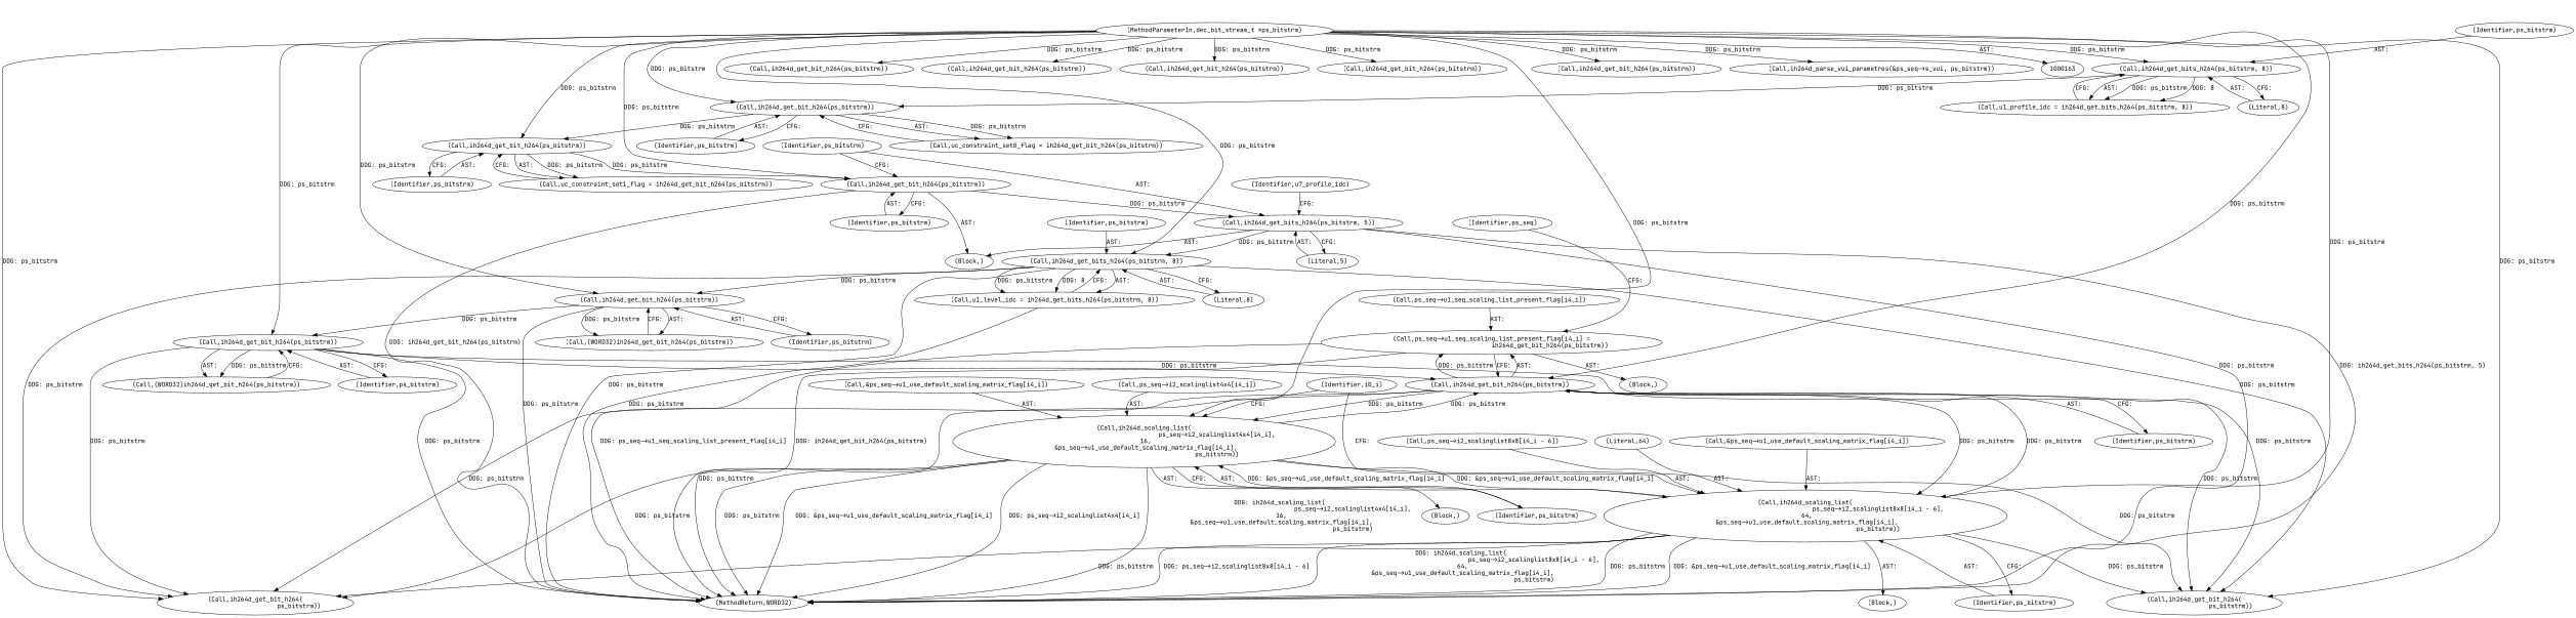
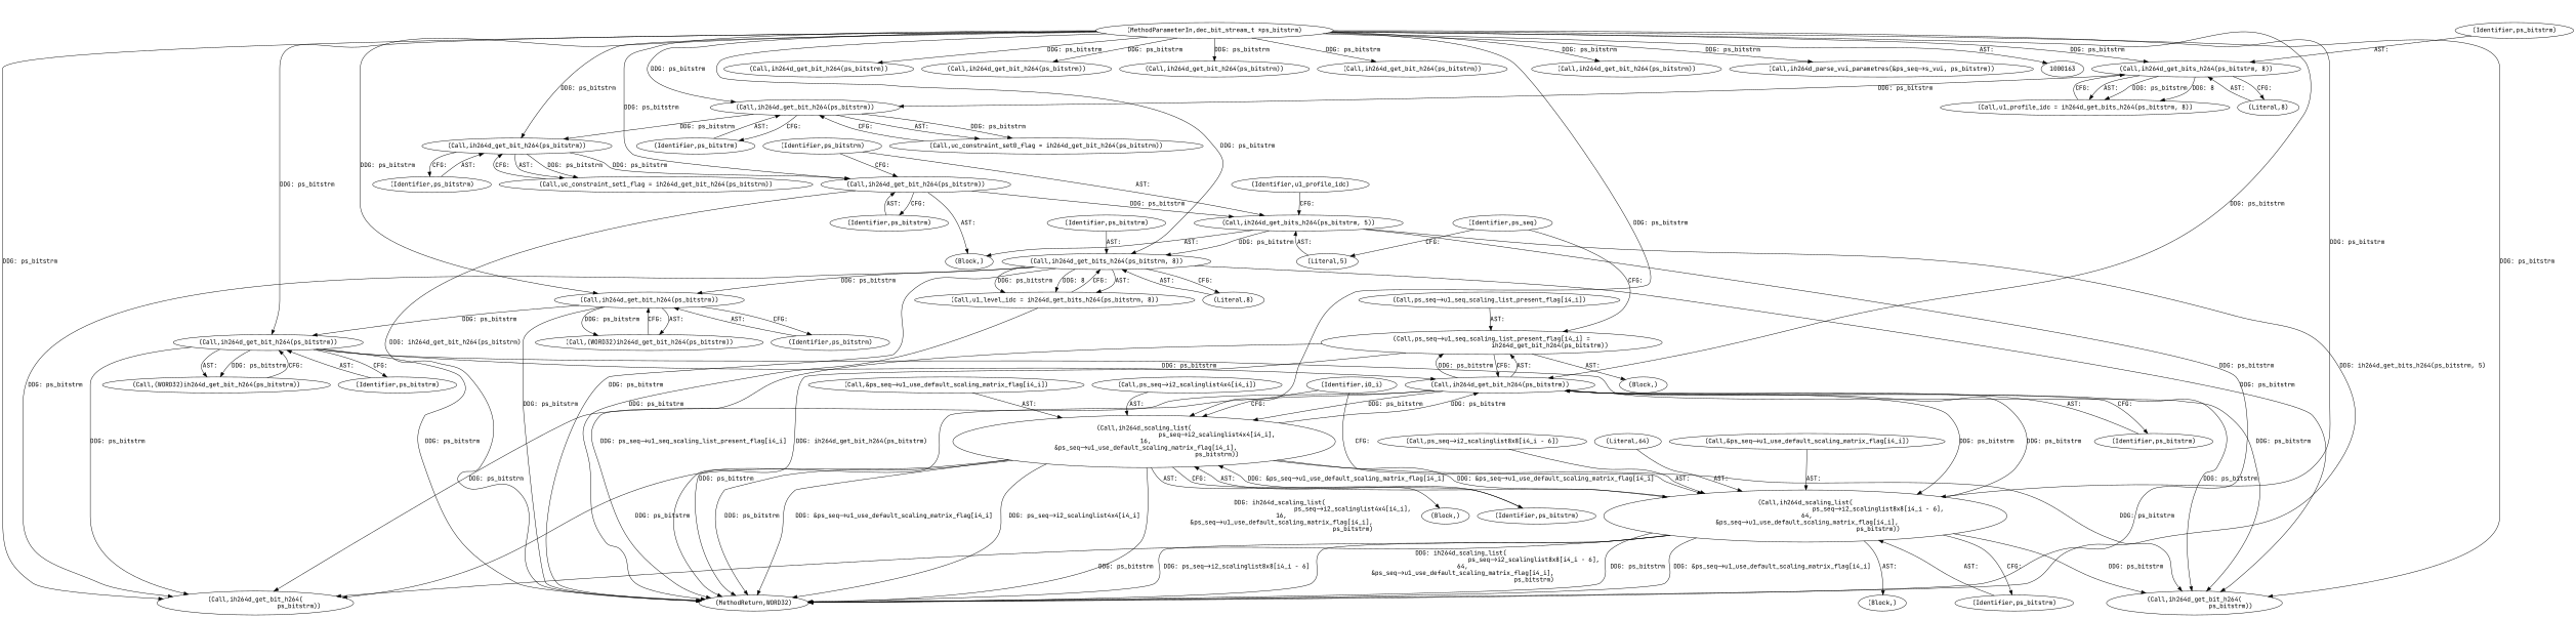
  digraph {
    fontname="JetBrains Mono"
    node [fontname="JetBrains Mono"]
    edge [fontname="JetBrains Mono"]
    n1 [label="(Call,ps_seq->u1_seq_scaling_list_present_flag[i4_i] =\n                                ih264d_get_bit_h264(ps_bitstrm))"]
    n2 [label="(Call,ih264d_get_bit_h264(ps_bitstrm))"]
    n3 [label="(Block,)"]
    n4 [label="(MethodReturn,WORD32)"]
    n5 [label="(Call,ih264d_scaling_list(\n                                        ps_seq->i2_scalinglist4x4[i4_i],\n 16,\n &ps_seq->u1_use_default_scaling_matrix_flag[i4_i],\n                                        ps_bitstrm))"]
    n6 [label="(Call,ih264d_scaling_list(\n                                        ps_seq->i2_scalinglist8x8[i4_i - 6],\n 64,\n &ps_seq->u1_use_default_scaling_matrix_flag[i4_i],\n                                        ps_bitstrm))"]
    n7 [label="(Call,ih264d_get_bit_h264(\n                        ps_bitstrm))"]
    n8 [label="(Identifier,ps_bitstrm)"]
    n9 [label="(Call,ih264d_get_bit_h264(\n                    ps_bitstrm))"]
    n10 [label="(Block,)"]
    n11 [label="(Identifier,ps_bitstrm)"]
    n12 [label="(Block,)"]
    n13 [label="(Identifier,ps_bitstrm)"]
    n14 [label="(MethodParameterIn,dec_bit_stream_t *ps_bitstrm)"]
    n15 [label="(Call,ih264d_get_bit_h264(ps_bitstrm))"]
    n16 [label="(Call,ih264d_get_bit_h264(ps_bitstrm))"]
    n17 [label="(Call,ih264d_get_bits_h264(ps_bitstrm, 8))"]
    n18 [label="(Call,ih264d_get_bit_h264(ps_bitstrm))"]
    n19 [label="(Call,ih264d_get_bit_h264(ps_bitstrm))"]
    n20 [label="(Call,ih264d_get_bit_h264(ps_bitstrm))"]
    n21 [label="(Call,ih264d_get_bits_h264(ps_bitstrm, 8))"]
    n22 [label="(Call,ih264d_get_bit_h264(ps_bitstrm))"]
    n23 [label="(Call,ih264d_get_bit_h264(ps_bitstrm))"]
    n24 [label="(Call,ih264d_get_bit_h264(ps_bitstrm))"]
    n25 [label="(Call,ih264d_get_bit_h264(ps_bitstrm))"]
    n26 [label="(Call,ih264d_get_bit_h264(ps_bitstrm))"]
    n27 [label="(Call,ih264d_parse_vui_parametres(&ps_seq->s_vui, ps_bitstrm))"]
    1000163
    n29 [label="(Call,(WORD32)ih264d_get_bit_h264(ps_bitstrm))"]
    n30 [label="(Identifier,ps_bitstrm)"]
    n31 [label="(Call,(WORD32)ih264d_get_bit_h264(ps_bitstrm))"]
    n32 [label="(Identifier,ps_bitstrm)"]
    n33 [label="(Literal,8)"]
    n34 [label="(Call,u1_level_idc = ih264d_get_bits_h264(ps_bitstrm, 8))"]
    n35 [label="(Call,ih264d_get_bits_h264(ps_bitstrm, 5))"]
    n36 [label="(Literal,5)"]
    n37 [label="(Block,)"]
    n38 [label="(Identifier,ps_bitstrm)"]
    n39 [label="(Call,uc_constraint_set1_flag = ih264d_get_bit_h264(ps_bitstrm))"]
    n40 [label="(Identifier,ps_bitstrm)"]
    n41 [label="(Call,uc_constraint_set0_flag = ih264d_get_bit_h264(ps_bitstrm))"]
    n42 [label="(Identifier,ps_bitstrm)"]
    n43 [label="(Literal,8)"]
    n44 [label="(Call,u1_profile_idc = ih264d_get_bits_h264(ps_bitstrm, 8))"]
    n45 [label="(Call,ps_seq->i2_scalinglist8x8[i4_i - 6])"]
-   n46 [label="(Identifier,u7_profile_idc)"]
+   n46 [label="(Identifier,u1_profile_idc)"]
    n47 [label="(Identifier,ps_bitstrm)"]
    n48 [label="(Call,&ps_seq->u1_use_default_scaling_matrix_flag[i4_i])"]
    n49 [label="(Identifier,ps_seq)"]
    n50 [label="(Literal,64)"]
    n51 [label="(Call,&ps_seq->u1_use_default_scaling_matrix_flag[i4_i])"]
    n52 [label="(Identifier,ps_bitstrm)"]
    n53 [label="(Identifier,ps_bitstrm)"]
    n54 [label="(Call,ps_seq->u1_seq_scaling_list_present_flag[i4_i])"]
    n55 [label="(Call,ps_seq->i2_scalinglist4x4[i4_i])"]
    n56 [label="(Identifier,i0_i)"]
    n1 -> n2 [label="CFG: "]
    n1 -> n3 [label="AST: "]
    n1 -> n4 [label="DDG: ps_seq->u1_seq_scaling_list_present_flag[i4_i]"]
    n1 -> n4 [label="DDG: ih264d_get_bit_h264(ps_bitstrm)"]
    n2 -> n1 [label="AST: "]
    n2 -> n1 [label="DDG: ps_bitstrm"]
    n2 -> n4 [label="DDG: ps_bitstrm"]
    n2 -> n5 [label="DDG: ps_bitstrm"]
    n2 -> n6 [label="DDG: ps_bitstrm"]
    n2 -> n7 [label="DDG: ps_bitstrm"]
    n2 -> n8 [label="CFG: "]
    n2 -> n9 [label="DDG: ps_bitstrm"]
    n5 -> n2 [label="DDG: ps_bitstrm"]
    n5 -> n4 [label="DDG: ps_bitstrm"]
    n5 -> n4 [label="DDG: &ps_seq->u1_use_default_scaling_matrix_flag[i4_i]"]
    n5 -> n4 [label="DDG: ps_seq->i2_scalinglist4x4[i4_i]"]
    n5 -> n4 [label="DDG: ih264d_scaling_list(\n                                        ps_seq->i2_scalinglist4x4[i4_i],\n 16,\n &ps_seq->u1_use_default_scaling_matrix_flag[i4_i],\n                                        ps_bitstrm)"]
    n5 -> n6 [label="DDG: &ps_seq->u1_use_default_scaling_matrix_flag[i4_i]"]
    n5 -> n7 [label="DDG: ps_bitstrm"]
    n5 -> n9 [label="DDG: ps_bitstrm"]
    n5 -> n10 [label="AST: "]
    n5 -> n11 [label="CFG: "]
    n6 -> n2 [label="DDG: ps_bitstrm"]
    n6 -> n4 [label="DDG: ih264d_scaling_list(\n                                        ps_seq->i2_scalinglist8x8[i4_i - 6],\n 64,\n &ps_seq->u1_use_default_scaling_matrix_flag[i4_i],\n                                        ps_bitstrm)"]
    n6 -> n4 [label="DDG: ps_bitstrm"]
    n6 -> n4 [label="DDG: &ps_seq->u1_use_default_scaling_matrix_flag[i4_i]"]
    n6 -> n4 [label="DDG: ps_seq->i2_scalinglist8x8[i4_i - 6]"]
    n6 -> n5 [label="DDG: &ps_seq->u1_use_default_scaling_matrix_flag[i4_i]"]
    n6 -> n7 [label="DDG: ps_bitstrm"]
    n6 -> n9 [label="DDG: ps_bitstrm"]
    n6 -> n12 [label="AST: "]
    n6 -> n13 [label="CFG: "]
    n8 -> n2 [label="AST: "]
    n11 -> n5 [label="AST: "]
    n13 -> n6 [label="AST: "]
    n14 -> n2 [label="DDG: ps_bitstrm"]
    n14 -> n5 [label="DDG: ps_bitstrm"]
    n14 -> n6 [label="DDG: ps_bitstrm"]
    n14 -> n7 [label="DDG: ps_bitstrm"]
    n14 -> n9 [label="DDG: ps_bitstrm"]
    n14 -> n15 [label="DDG: ps_bitstrm"]
    n14 -> n16 [label="DDG: ps_bitstrm"]
    n14 -> n17 [label="DDG: ps_bitstrm"]
    n14 -> n18 [label="DDG: ps_bitstrm"]
    n14 -> n19 [label="DDG: ps_bitstrm"]
    n14 -> n20 [label="DDG: ps_bitstrm"]
    n14 -> n21 [label="DDG: ps_bitstrm"]
    n14 -> n22 [label="DDG: ps_bitstrm"]
    n14 -> n23 [label="DDG: ps_bitstrm"]
    n14 -> n24 [label="DDG: ps_bitstrm"]
    n14 -> n25 [label="DDG: ps_bitstrm"]
    n14 -> n26 [label="DDG: ps_bitstrm"]
    n14 -> n27 [label="DDG: ps_bitstrm"]
    n14 -> 1000163 [label="AST: "]
    n15 -> n2 [label="DDG: ps_bitstrm"]
    n15 -> n4 [label="DDG: ps_bitstrm"]
    n15 -> n7 [label="DDG: ps_bitstrm"]
    n15 -> n9 [label="DDG: ps_bitstrm"]
    n15 -> n29 [label="AST: "]
    n15 -> n29 [label="DDG: ps_bitstrm"]
    n15 -> n30 [label="CFG: "]
    n16 -> n4 [label="DDG: ps_bitstrm"]
    n16 -> n15 [label="DDG: ps_bitstrm"]
    n16 -> n31 [label="AST: "]
    n16 -> n31 [label="DDG: ps_bitstrm"]
    n16 -> n32 [label="CFG: "]
    n17 -> n4 [label="DDG: ps_bitstrm"]
    n17 -> n7 [label="DDG: ps_bitstrm"]
    n17 -> n9 [label="DDG: ps_bitstrm"]
    n17 -> n16 [label="DDG: ps_bitstrm"]
    n17 -> n33 [label="CFG: "]
    n17 -> n34 [label="AST: "]
    n17 -> n34 [label="DDG: ps_bitstrm"]
    n17 -> n34 [label="DDG: 8"]
    n18 -> n4 [label="DDG: ih264d_get_bit_h264(ps_bitstrm)"]
    n18 -> n35 [label="DDG: ps_bitstrm"]
    n18 -> n37 [label="AST: "]
    n18 -> n38 [label="CFG: "]
    n19 -> n18 [label="DDG: ps_bitstrm"]
    n19 -> n39 [label="AST: "]
    n19 -> n39 [label="DDG: ps_bitstrm"]
    n19 -> n40 [label="CFG: "]
    n20 -> n19 [label="DDG: ps_bitstrm"]
    n20 -> n41 [label="AST: "]
    n20 -> n41 [label="DDG: ps_bitstrm"]
    n20 -> n42 [label="CFG: "]
    n21 -> n20 [label="DDG: ps_bitstrm"]
    n21 -> n43 [label="CFG: "]
    n21 -> n44 [label="AST: "]
    n21 -> n44 [label="DDG: ps_bitstrm"]
    n21 -> n44 [label="DDG: 8"]
    n29 -> n15 [label="CFG: "]
    n30 -> n15 [label="AST: "]
    n31 -> n16 [label="CFG: "]
    n32 -> n16 [label="AST: "]
    n33 -> n17 [label="AST: "]
    n34 -> n4 [label="DDG: ps_bitstrm"]
    n34 -> n17 [label="CFG: "]
    n35 -> n4 [label="DDG: ps_bitstrm"]
    n35 -> n4 [label="DDG: ih264d_get_bits_h264(ps_bitstrm, 5)"]
    n35 -> n17 [label="DDG: ps_bitstrm"]
-   n35 -> n36 [label="CFG: "]
+   n49 -> n36 [label="CFG: "]
    n35 -> n37 [label="AST: "]
    n36 -> n35 [label="AST: "]
    n38 -> n18 [label="AST: "]
    n39 -> n19 [label="CFG: "]
    n40 -> n19 [label="AST: "]
    n41 -> n20 [label="CFG: "]
    n42 -> n20 [label="AST: "]
    n43 -> n21 [label="AST: "]
    n44 -> n21 [label="CFG: "]
    n45 -> n6 [label="AST: "]
    n46 -> n35 [label="CFG: "]
    n47 -> n17 [label="AST: "]
    n48 -> n5 [label="AST: "]
    n49 -> n1 [label="CFG: "]
    n50 -> n6 [label="AST: "]
    n51 -> n6 [label="AST: "]
    n52 -> n21 [label="AST: "]
    n53 -> n18 [label="CFG: "]
    n53 -> n35 [label="AST: "]
    n54 -> n1 [label="AST: "]
    n55 -> n5 [label="AST: "]
    n56 -> n5 [label="CFG: "]
    n56 -> n6 [label="CFG: "]
  }
